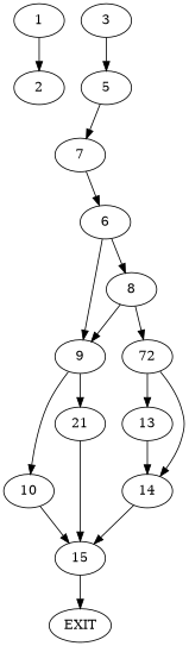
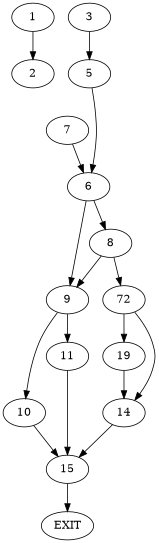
  digraph {
    1
    2
    n3 [label=EXIT]
    3
    5
    7
    6
    8
    9
    n10 [label=72]
    10
-   11 [label=21]
-   13
+   11
+   13 [label=19]
    14
    15
    1 -> 2
    3 -> 5
-   5 -> 7
+   5 -> 6
    7 -> 6
    6 -> 8
    6 -> 9
    8 -> 9
    8 -> n10
    9 -> 10
    9 -> 11
    n10 -> 13
    n10 -> 14
    10 -> 15
    11 -> 15
    13 -> 14
    14 -> 15
    15 -> n3
  }
